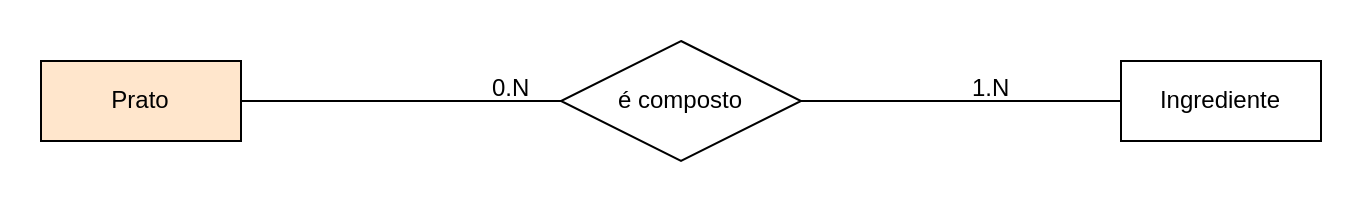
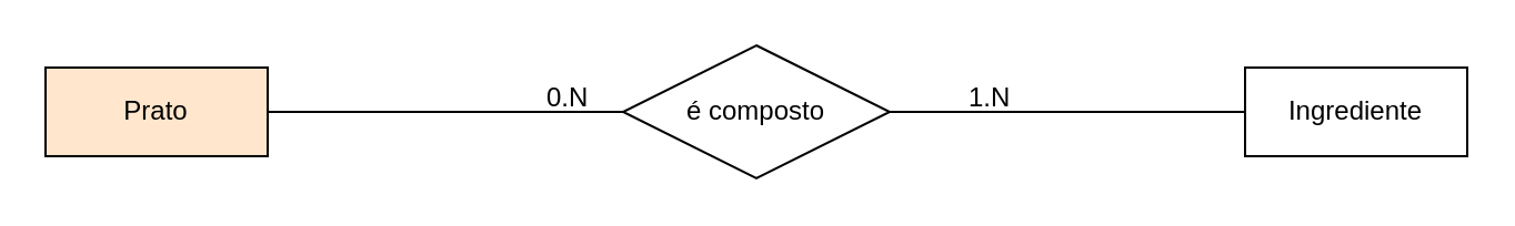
  <mxCell id="0" />
  <mxCell id="1" parent="0" />
  <mxCell id="2" value="Prato" style="whiteSpace=wrap;html=1;align=center;fillColor=#ffe6cc;" vertex="1" parent="1"><mxGeometry x="20" y="30" width="100" height="40" as="geometry" /></mxCell>
  <mxCell id="3" value="Ingrediente" style="whiteSpace=wrap;html=1;align=center;" vertex="1" parent="1"><mxGeometry x="560" y="30" width="100" height="40" as="geometry" /></mxCell>
  <mxCell id="4" value="é composto" style="shape=rhombus;perimeter=rhombusPerimeter;whiteSpace=wrap;html=1;align=center;" vertex="1" parent="1"><mxGeometry x="280" y="20" width="120" height="60" as="geometry" /></mxCell>
  <mxCell id="5" value="0.N" style="text;strokeColor=none;fillColor=none;spacingLeft=4;spacingRight=4;overflow=hidden;rotatable=0;points=[[0,0.5],[1,0.5]];portConstraint=eastwest;fontSize=12;whiteSpace=wrap;html=1;" vertex="1" parent="1"><mxGeometry x="240" y="30" width="40" height="30" as="geometry" /></mxCell>
- <mxCell id="6" value="1.N" style="text;strokeColor=none;fillColor=none;spacingLeft=4;spacingRight=4;overflow=hidden;rotatable=0;points=[[0,0.5],[1,0.5]];portConstraint=eastwest;fontSize=12;whiteSpace=wrap;html=1;" vertex="1" parent="1"><mxGeometry x="480" y="30" width="40" height="30" as="geometry" /></mxCell>
+ <mxCell id="6" value="1.N" style="text;strokeColor=none;fillColor=none;spacingLeft=4;spacingRight=4;overflow=hidden;rotatable=0;points=[[0,0.5],[1,0.5]];portConstraint=eastwest;fontSize=12;whiteSpace=wrap;html=1;" vertex="1" parent="1"><mxGeometry x="430" y="30" width="40" height="30" as="geometry" /></mxCell>
  <mxCell id="7" value="" style="endArrow=none;html=1;rounded=0;exitX=1;exitY=0.5;exitDx=0;exitDy=0;" edge="1" parent="1" source="4"><mxGeometry relative="1" as="geometry"><mxPoint x="410" y="50" as="sourcePoint" /><mxPoint x="560" y="50" as="targetPoint" /></mxGeometry></mxCell>
  <mxCell id="8" value="" style="endArrow=none;html=1;rounded=0;" edge="1" parent="1"><mxGeometry relative="1" as="geometry"><mxPoint x="120" y="50" as="sourcePoint" /><mxPoint x="280" y="50" as="targetPoint" /></mxGeometry></mxCell>
